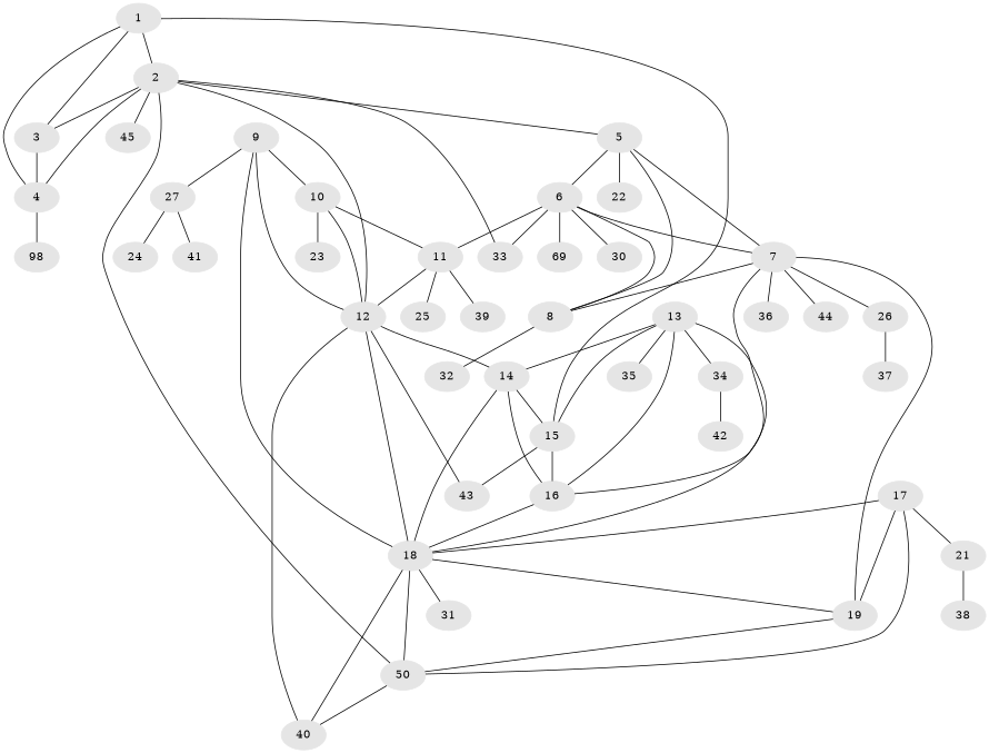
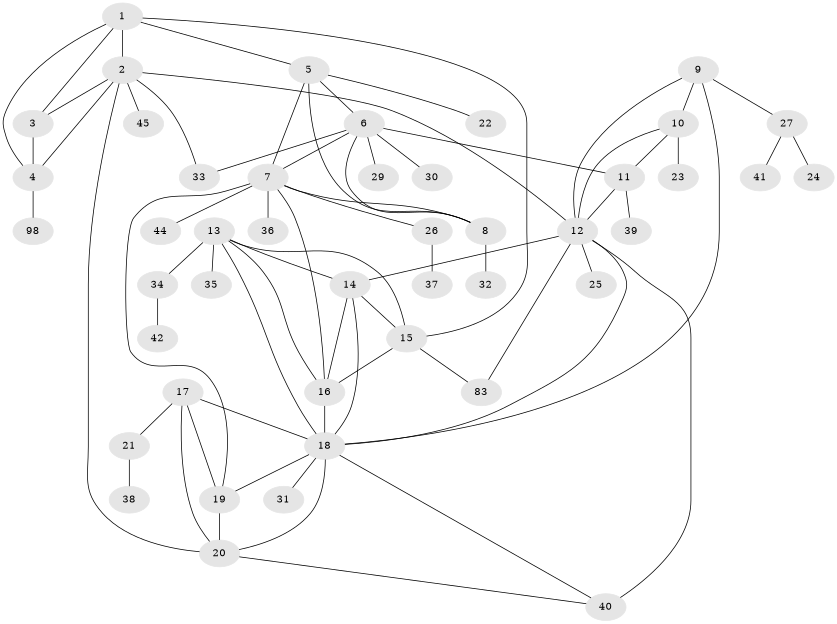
  graph {
    node [color=gray90 style=filled]
    edge [weight=1.0]
    1
    2
    3
    4
    5
    15
    12
-   20 [label=50]
+   20
    33
    45
    n11 [label=98]
    6
    7
    8
    22
    16
-   43
+   43 [label=83]
    18
    14
    25
    40
    11
-   29 [label=69]
+   29
    30
    19
    26
    36
    44
    32
    39
    37
    9
    10
    27
    23
    31
    24
    41
    13
    34
    35
    42
    17
    21
    38
    1 -- 2
    1 -- 3
    1 -- 4
-   2 -- 5
+   1 -- 5
    1 -- 15
    2 -- 3
    2 -- 4
    2 -- 12
    2 -- 20
    2 -- 33
    2 -- 45
    3 -- 4
    4 -- n11 [weight=2.0]
    5 -- 6
    5 -- 7
    5 -- 8
    5 -- 22
    15 -- 16 [weight=3.0]
    15 -- 43
    12 -- 43
    12 -- 18
    12 -- 14
-   11 -- 25
+   12 -- 25
    12 -- 40 [weight=2.0]
    20 -- 40
    6 -- 33
    6 -- 7
    6 -- 8
    6 -- 11
    6 -- 29 [weight=2.0]
    6 -- 30
    7 -- 8
    7 -- 16
    7 -- 19
    7 -- 26
    7 -- 36
    7 -- 44
    8 -- 32 [weight=3.0]
    16 -- 18
    18 -- 20
    18 -- 40
    18 -- 19
    18 -- 31
    14 -- 15
    14 -- 16
    14 -- 18
    11 -- 12
    11 -- 39 [weight=2.0]
    19 -- 20
    26 -- 37 [weight=2.0]
    9 -- 12
    9 -- 18
    9 -- 10
    9 -- 27
    10 -- 12
    10 -- 11
    10 -- 23 [weight=2.0]
    27 -- 24 [weight=2.0]
    27 -- 41
    13 -- 15
    13 -- 16
    13 -- 18
    13 -- 14
    13 -- 34 [weight=3.0]
    13 -- 35
    34 -- 42
    17 -- 20
    17 -- 18
    17 -- 19 [weight=2.0]
    17 -- 21
    21 -- 38
  }
